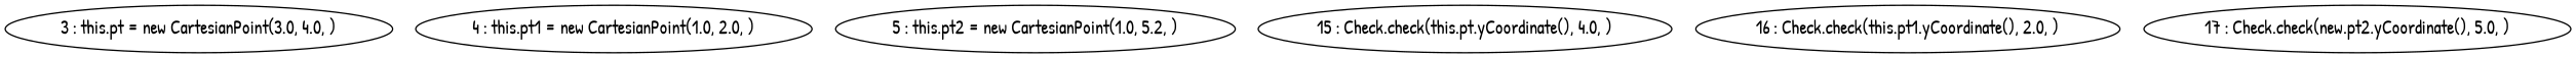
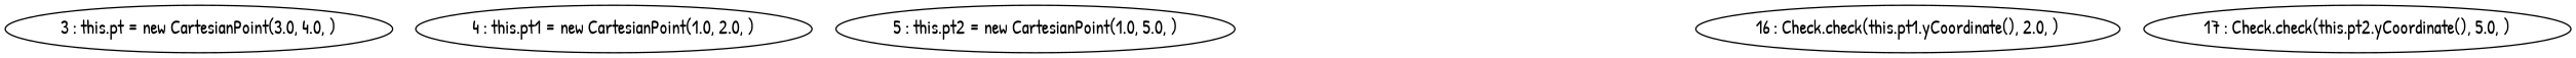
  digraph {
    fontname="Patrick Hand"
    node [fontname="Patrick Hand"]
    "3 : this.pt = new CartesianPoint(3.0, 4.0, )"
    "4 : this.pt1 = new CartesianPoint(1.0, 2.0, )"
-   "5 : this.pt2 = new CartesianPoint(1.0, 5.0, )" [label="5 : this.pt2 = new CartesianPoint(1.0, 5.2, )"]
-   "15 : Check.check(this.pt.yCoordinate(), 4.0, )"
+   "5 : this.pt2 = new CartesianPoint(1.0, 5.0, )"
    "16 : Check.check(this.pt1.yCoordinate(), 2.0, )"
-   "17 : Check.check(this.pt2.yCoordinate(), 5.0, )" [label="17 : Check.check(new.pt2.yCoordinate(), 5.0, )"]
+   "17 : Check.check(this.pt2.yCoordinate(), 5.0, )"
  }
